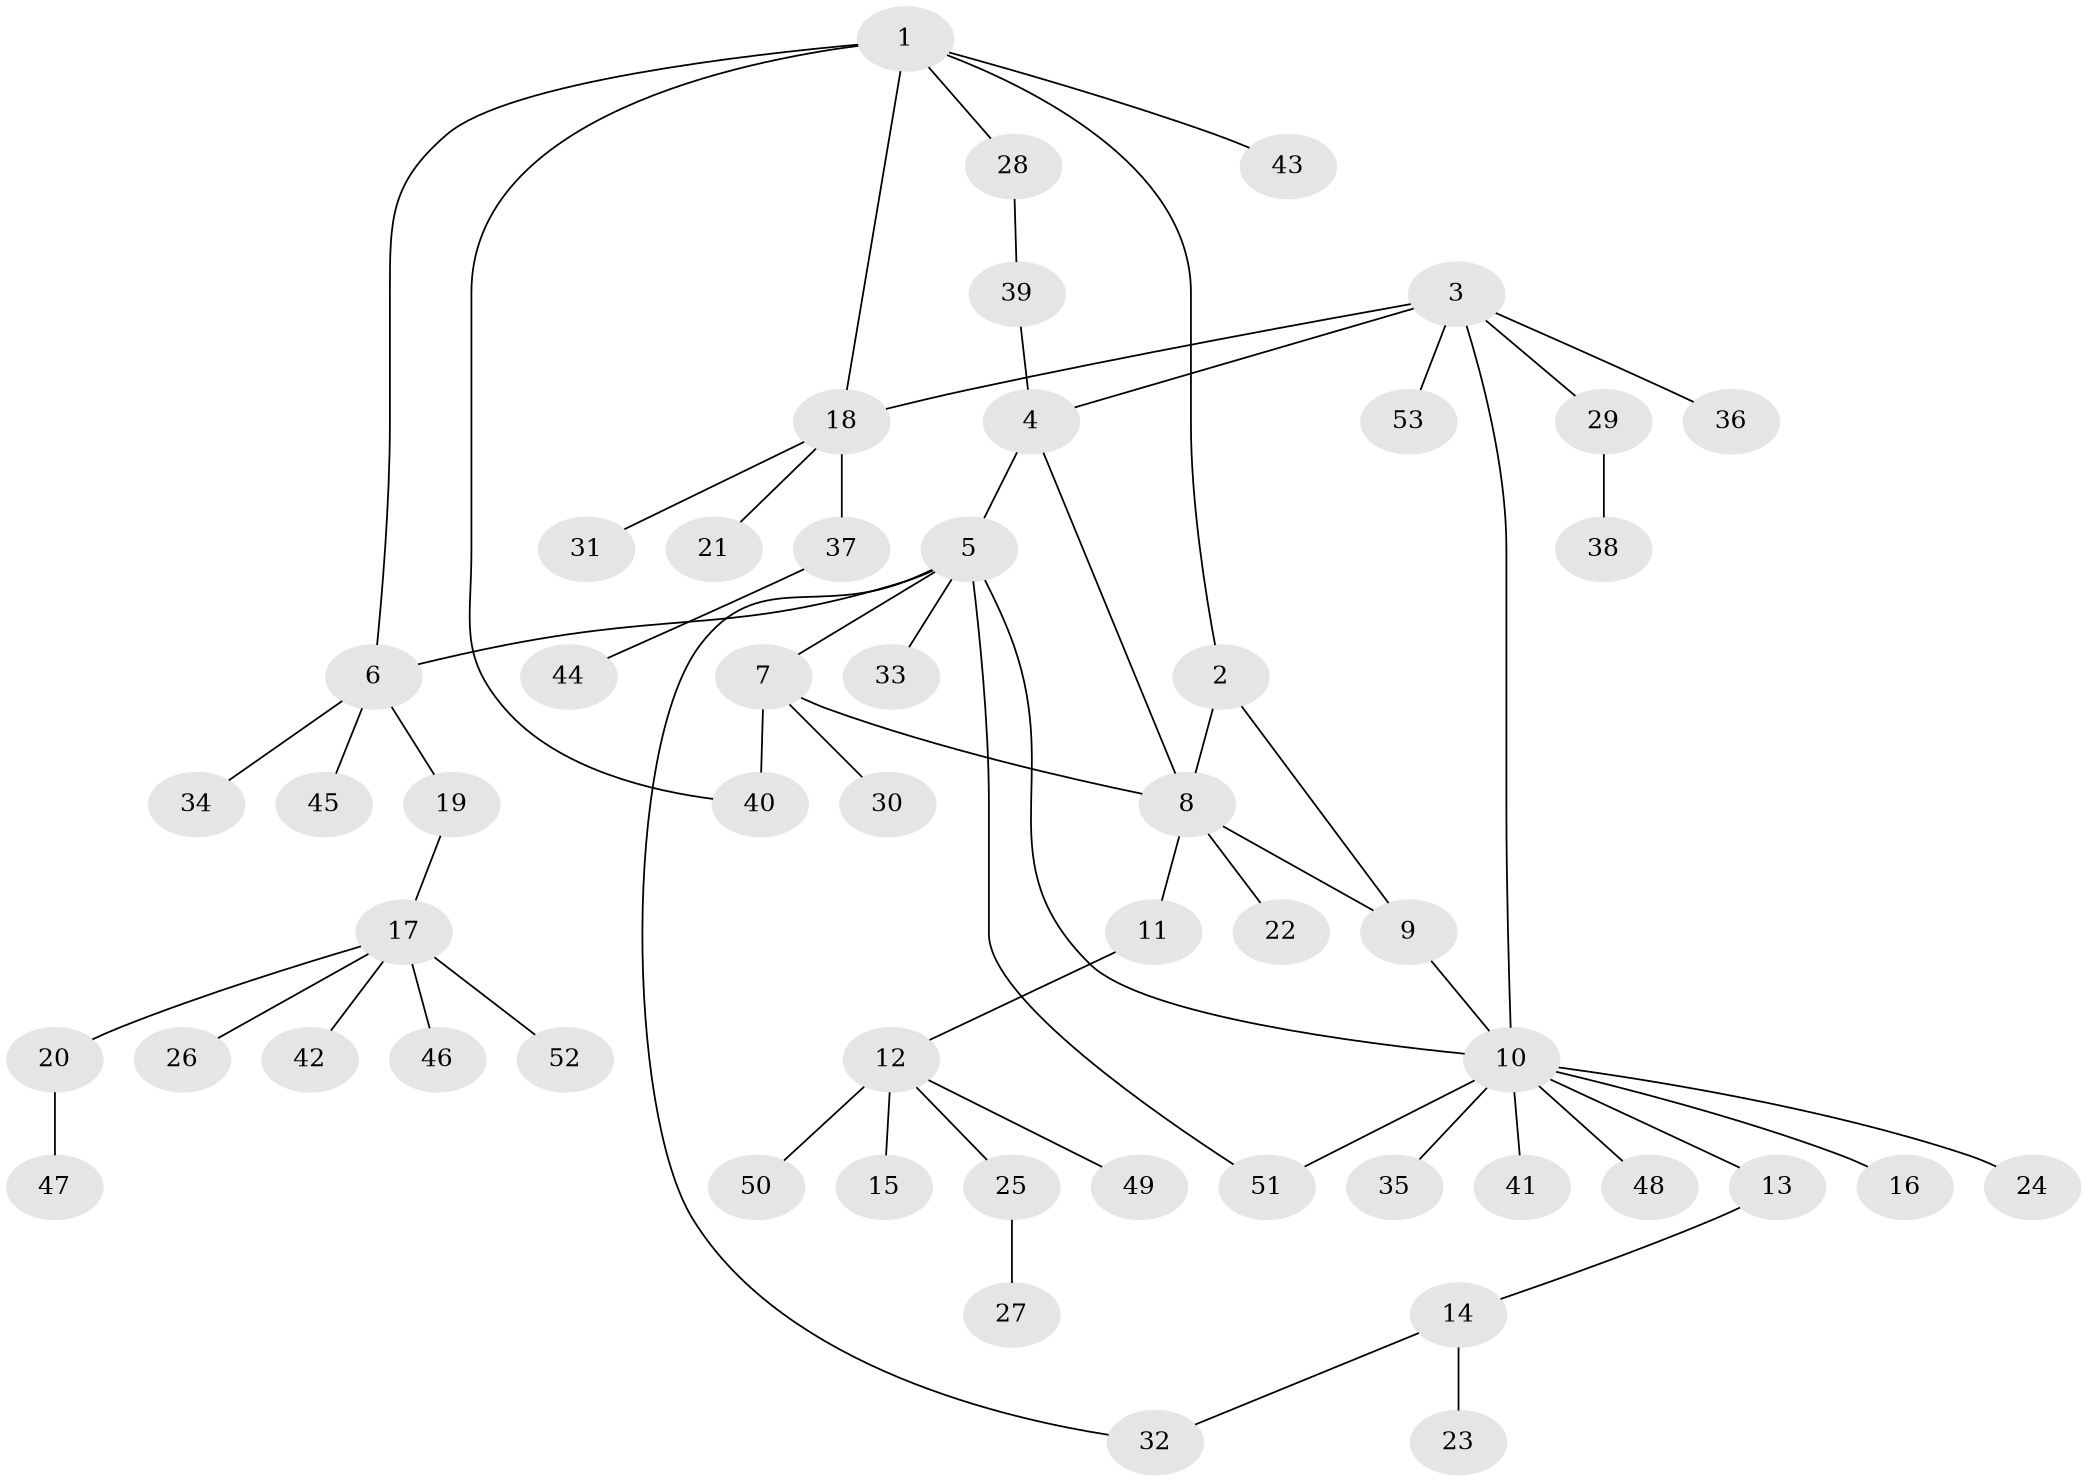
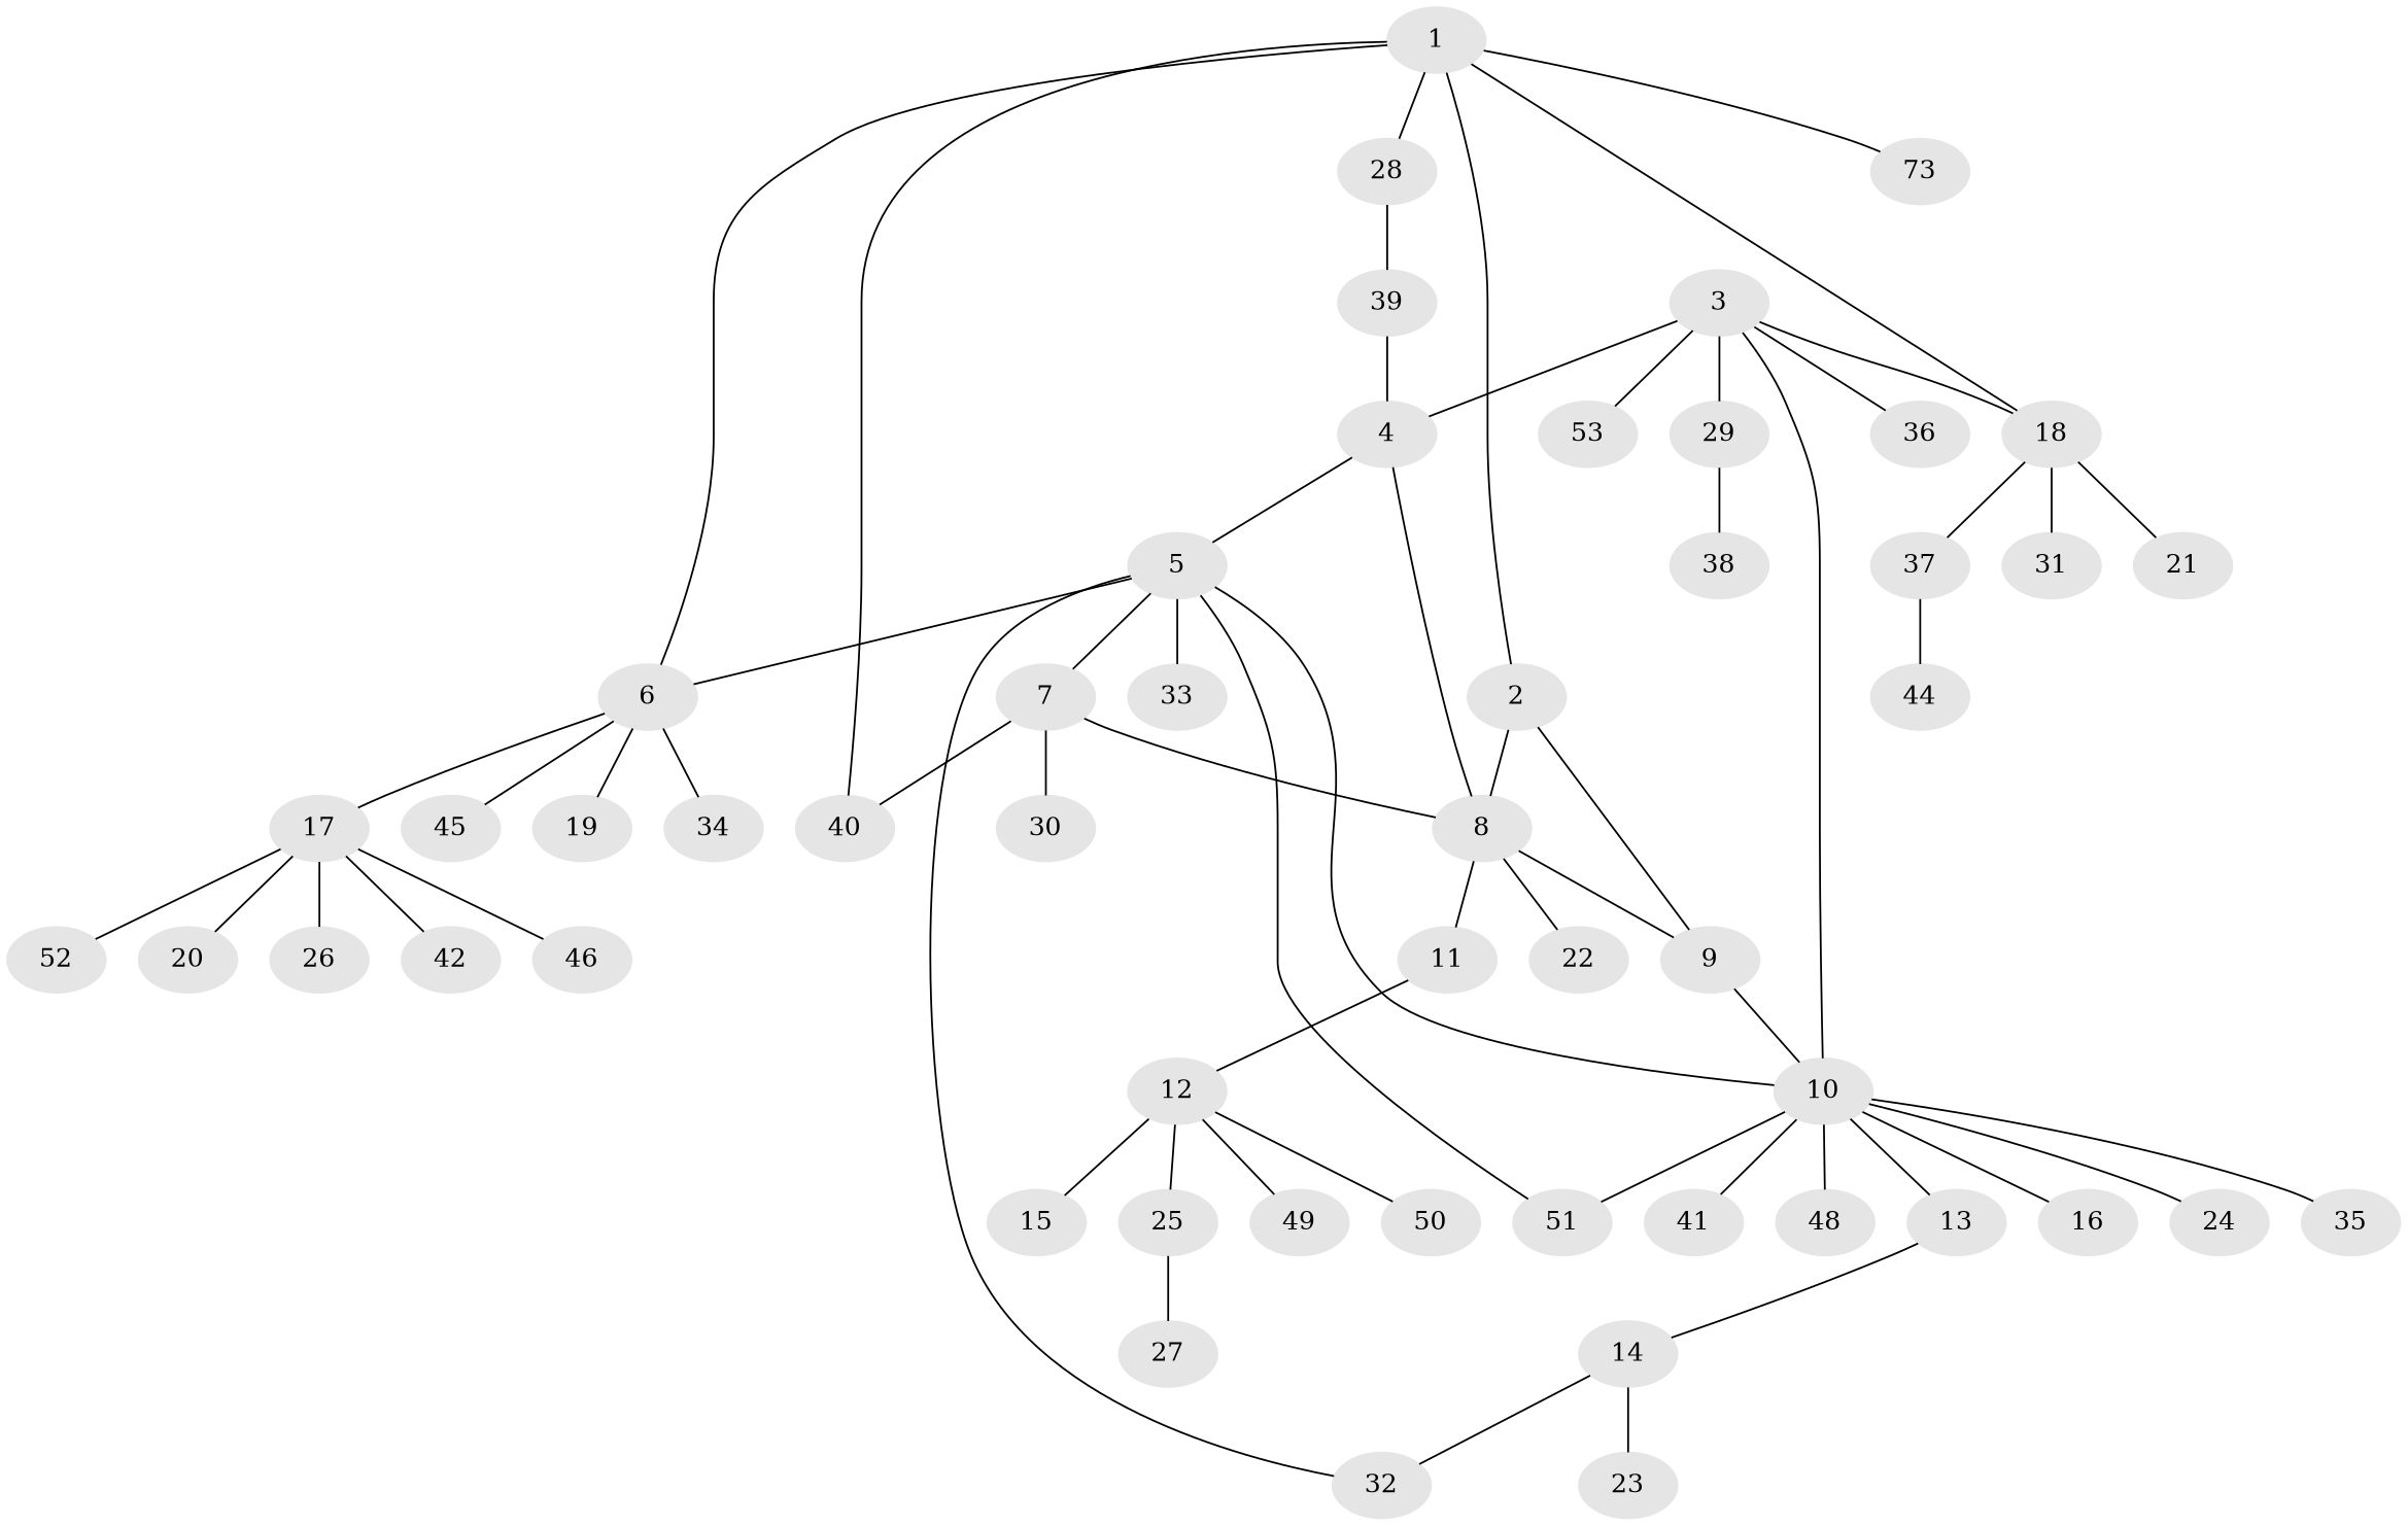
  graph {
    node [color=gray90 style=filled]
    1
    2
    6
    18
    28
    40
-   43
+   43 [label=73]
    8
    9
    4
    5
    17
    19
    34
    45
    21
    31
    37
    39
    11
    22
    10
    3
    29
    36
    53
    51
    13
    16
    24
    35
    41
    48
    38
    7
    32
    33
    30
    20
    26
    42
    46
    52
    12
    14
    15
    25
    49
    50
    27
    23
-   47
    44
    1 -- 2
    1 -- 6
    1 -- 18
    1 -- 28
    1 -- 40
    1 -- 43
    2 -- 8
    2 -- 9
-   19 -- 17
+   6 -- 17
    6 -- 19
    6 -- 34
    6 -- 45
    18 -- 21
    18 -- 31
    18 -- 37
    28 -- 39
    8 -- 9
    8 -- 11
    8 -- 22
    9 -- 10
    4 -- 8
    4 -- 5
    5 -- 6
    5 -- 10
    5 -- 51
    5 -- 7
    5 -- 32
    5 -- 33
    17 -- 20
    17 -- 26
    17 -- 42
    17 -- 46
    17 -- 52
    37 -- 44
    39 -- 4
    11 -- 12
    10 -- 51
    10 -- 13
    10 -- 16
    10 -- 24
    10 -- 35
    10 -- 41
    10 -- 48
    3 -- 18
    3 -- 4
    3 -- 10
    3 -- 29
    3 -- 36
    3 -- 53
    29 -- 38
    13 -- 14
    7 -- 40
    7 -- 8
    7 -- 30
-   20 -- 47
    12 -- 15
    12 -- 25
    12 -- 49
    12 -- 50
    14 -- 32
    14 -- 23
    25 -- 27
  }
